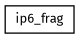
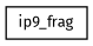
  digraph {
    rankdir=LR
    fontname="Fira Sans"
-   n1 [color=black fillcolor=white fontname="Fira Sans" fontsize=10 height=0.2 label=ip6_frag shape=record style=filled width=0.4]
+   n1 [color=black fillcolor=white fontname="Fira Sans" fontsize=10 height=0.2 label=ip9_frag shape=record style=filled width=0.4]
  }
